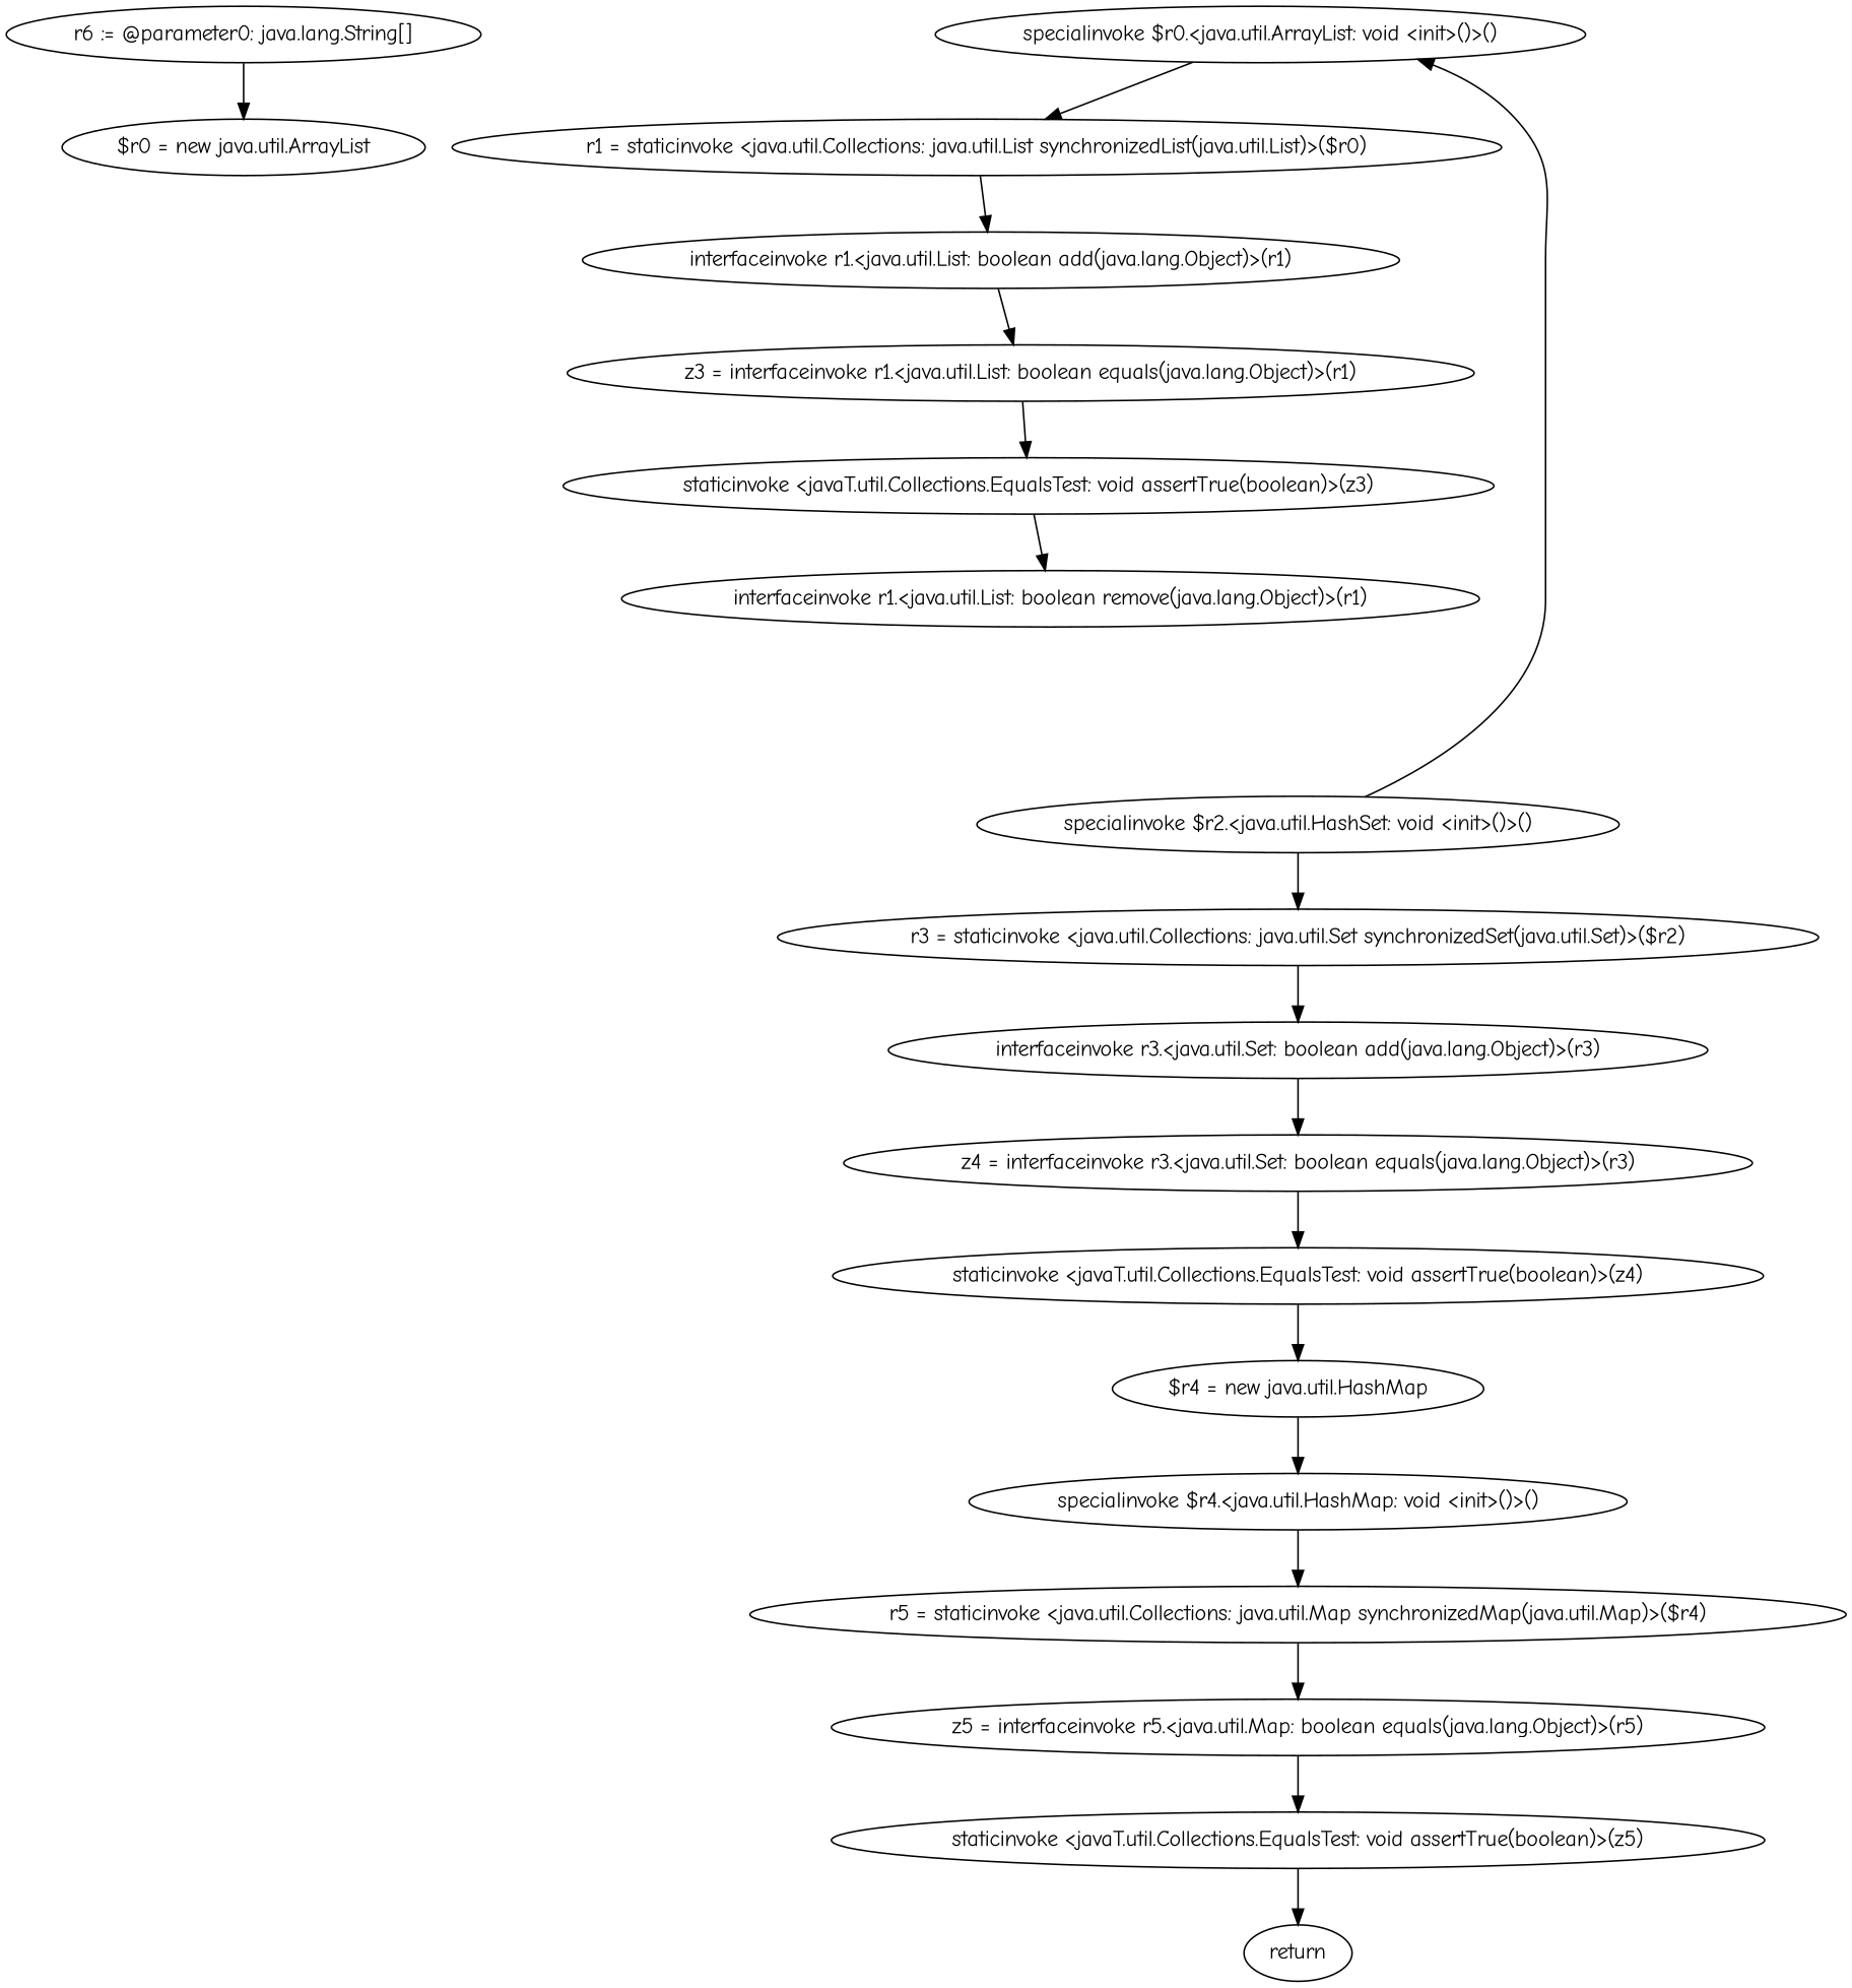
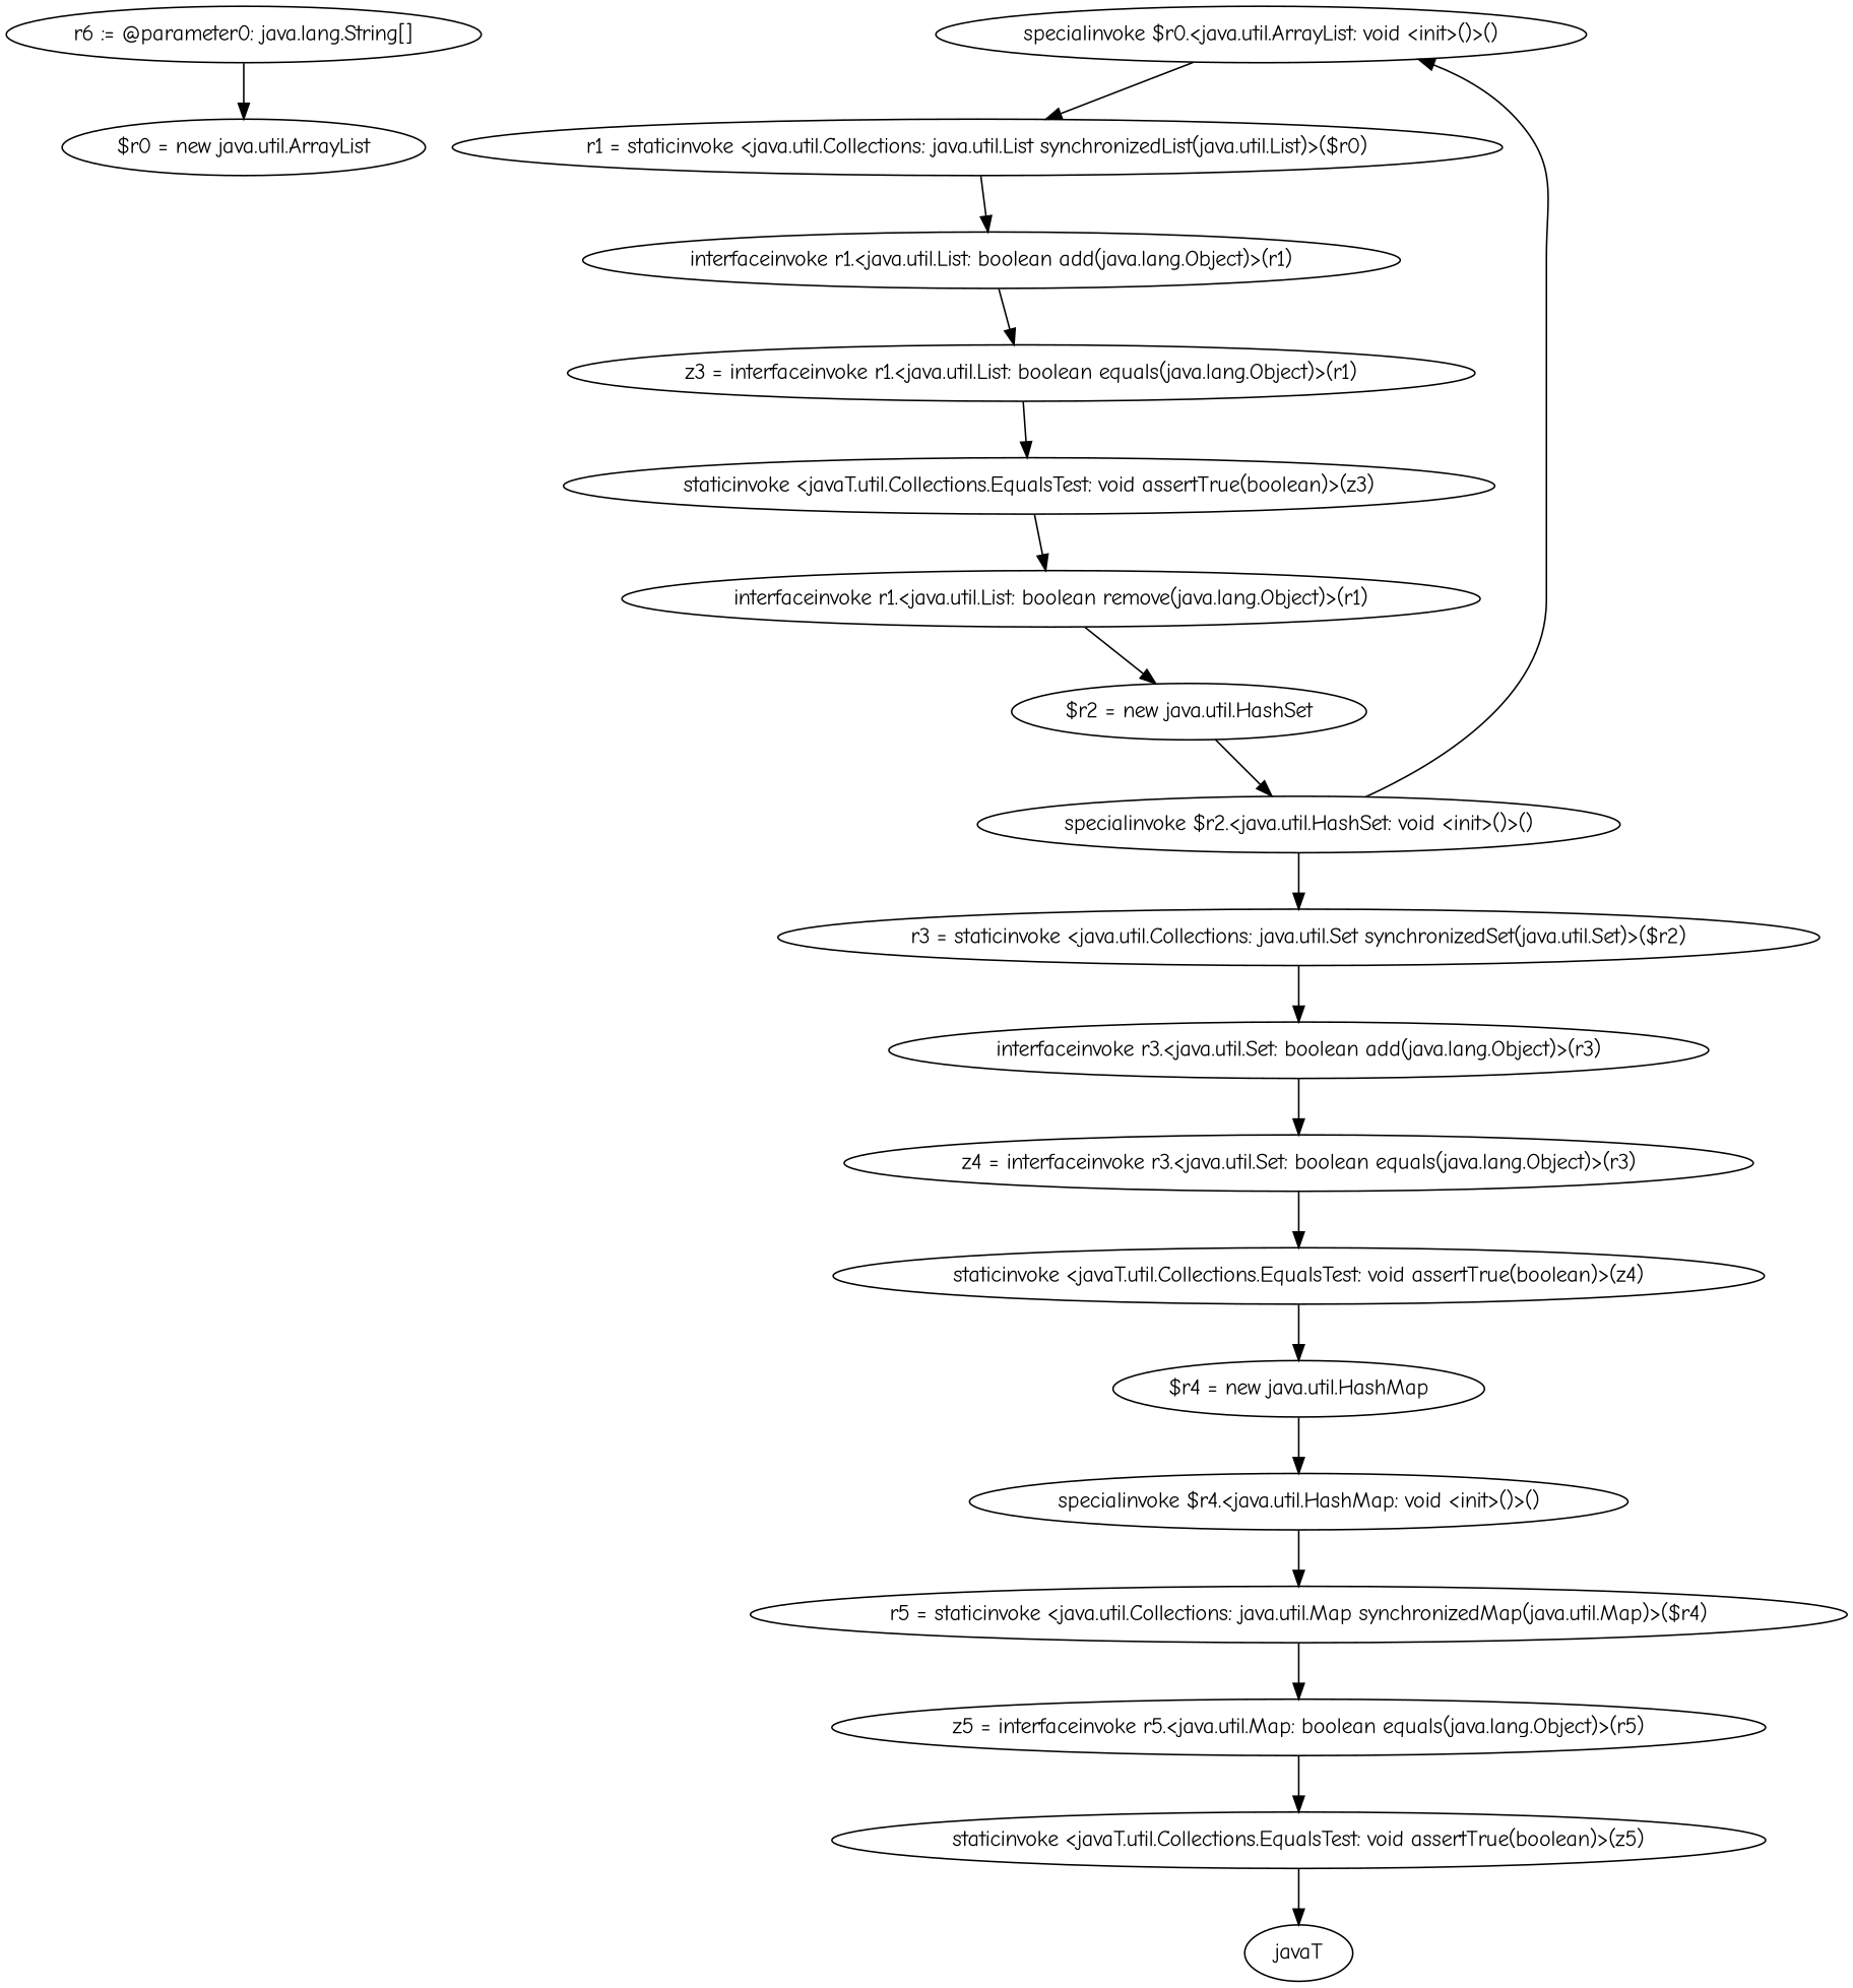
  digraph {
    fontname="Comic Neue"
    node [fontname="Comic Neue"]
    edge [fontname="Comic Neue"]
    "r6 := @parameter0: java.lang.String[]"
    "$r0 = new java.util.ArrayList"
    "specialinvoke $r0.<java.util.ArrayList: void <init>()>()"
    "r1 = staticinvoke <java.util.Collections: java.util.List synchronizedList(java.util.List)>($r0)"
    "interfaceinvoke r1.<java.util.List: boolean add(java.lang.Object)>(r1)"
    "z3 = interfaceinvoke r1.<java.util.List: boolean equals(java.lang.Object)>(r1)"
    "staticinvoke <javaT.util.Collections.EqualsTest: void assertTrue(boolean)>(z3)"
    "interfaceinvoke r1.<java.util.List: boolean remove(java.lang.Object)>(r1)"
+   "$r2 = new java.util.HashSet"
    "specialinvoke $r2.<java.util.HashSet: void <init>()>()"
    "r3 = staticinvoke <java.util.Collections: java.util.Set synchronizedSet(java.util.Set)>($r2)"
    "interfaceinvoke r3.<java.util.Set: boolean add(java.lang.Object)>(r3)"
    "z4 = interfaceinvoke r3.<java.util.Set: boolean equals(java.lang.Object)>(r3)"
    "staticinvoke <javaT.util.Collections.EqualsTest: void assertTrue(boolean)>(z4)"
    "$r4 = new java.util.HashMap"
    "specialinvoke $r4.<java.util.HashMap: void <init>()>()"
    "r5 = staticinvoke <java.util.Collections: java.util.Map synchronizedMap(java.util.Map)>($r4)"
    "z5 = interfaceinvoke r5.<java.util.Map: boolean equals(java.lang.Object)>(r5)"
    "staticinvoke <javaT.util.Collections.EqualsTest: void assertTrue(boolean)>(z5)"
-   return
+   return [label=javaT]
    "r6 := @parameter0: java.lang.String[]" -> "$r0 = new java.util.ArrayList"
    "specialinvoke $r0.<java.util.ArrayList: void <init>()>()" -> "r1 = staticinvoke <java.util.Collections: java.util.List synchronizedList(java.util.List)>($r0)"
    "r1 = staticinvoke <java.util.Collections: java.util.List synchronizedList(java.util.List)>($r0)" -> "interfaceinvoke r1.<java.util.List: boolean add(java.lang.Object)>(r1)"
    "interfaceinvoke r1.<java.util.List: boolean add(java.lang.Object)>(r1)" -> "z3 = interfaceinvoke r1.<java.util.List: boolean equals(java.lang.Object)>(r1)"
    "z3 = interfaceinvoke r1.<java.util.List: boolean equals(java.lang.Object)>(r1)" -> "staticinvoke <javaT.util.Collections.EqualsTest: void assertTrue(boolean)>(z3)"
    "staticinvoke <javaT.util.Collections.EqualsTest: void assertTrue(boolean)>(z3)" -> "interfaceinvoke r1.<java.util.List: boolean remove(java.lang.Object)>(r1)"
+   "interfaceinvoke r1.<java.util.List: boolean remove(java.lang.Object)>(r1)" -> "$r2 = new java.util.HashSet"
+   "$r2 = new java.util.HashSet" -> "specialinvoke $r2.<java.util.HashSet: void <init>()>()"
    "specialinvoke $r2.<java.util.HashSet: void <init>()>()" -> "specialinvoke $r0.<java.util.ArrayList: void <init>()>()"
    "specialinvoke $r2.<java.util.HashSet: void <init>()>()" -> "r3 = staticinvoke <java.util.Collections: java.util.Set synchronizedSet(java.util.Set)>($r2)"
    "r3 = staticinvoke <java.util.Collections: java.util.Set synchronizedSet(java.util.Set)>($r2)" -> "interfaceinvoke r3.<java.util.Set: boolean add(java.lang.Object)>(r3)"
    "interfaceinvoke r3.<java.util.Set: boolean add(java.lang.Object)>(r3)" -> "z4 = interfaceinvoke r3.<java.util.Set: boolean equals(java.lang.Object)>(r3)"
    "z4 = interfaceinvoke r3.<java.util.Set: boolean equals(java.lang.Object)>(r3)" -> "staticinvoke <javaT.util.Collections.EqualsTest: void assertTrue(boolean)>(z4)"
    "staticinvoke <javaT.util.Collections.EqualsTest: void assertTrue(boolean)>(z4)" -> "$r4 = new java.util.HashMap"
    "$r4 = new java.util.HashMap" -> "specialinvoke $r4.<java.util.HashMap: void <init>()>()"
    "specialinvoke $r4.<java.util.HashMap: void <init>()>()" -> "r5 = staticinvoke <java.util.Collections: java.util.Map synchronizedMap(java.util.Map)>($r4)"
    "r5 = staticinvoke <java.util.Collections: java.util.Map synchronizedMap(java.util.Map)>($r4)" -> "z5 = interfaceinvoke r5.<java.util.Map: boolean equals(java.lang.Object)>(r5)"
    "z5 = interfaceinvoke r5.<java.util.Map: boolean equals(java.lang.Object)>(r5)" -> "staticinvoke <javaT.util.Collections.EqualsTest: void assertTrue(boolean)>(z5)"
    "staticinvoke <javaT.util.Collections.EqualsTest: void assertTrue(boolean)>(z5)" -> return
  }
